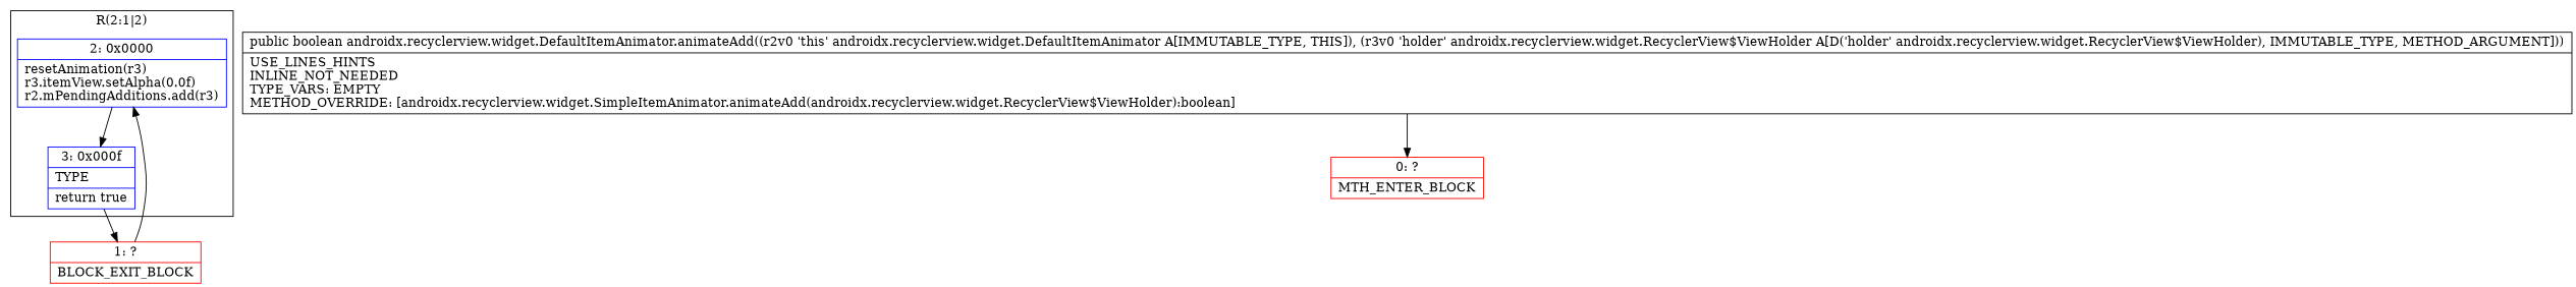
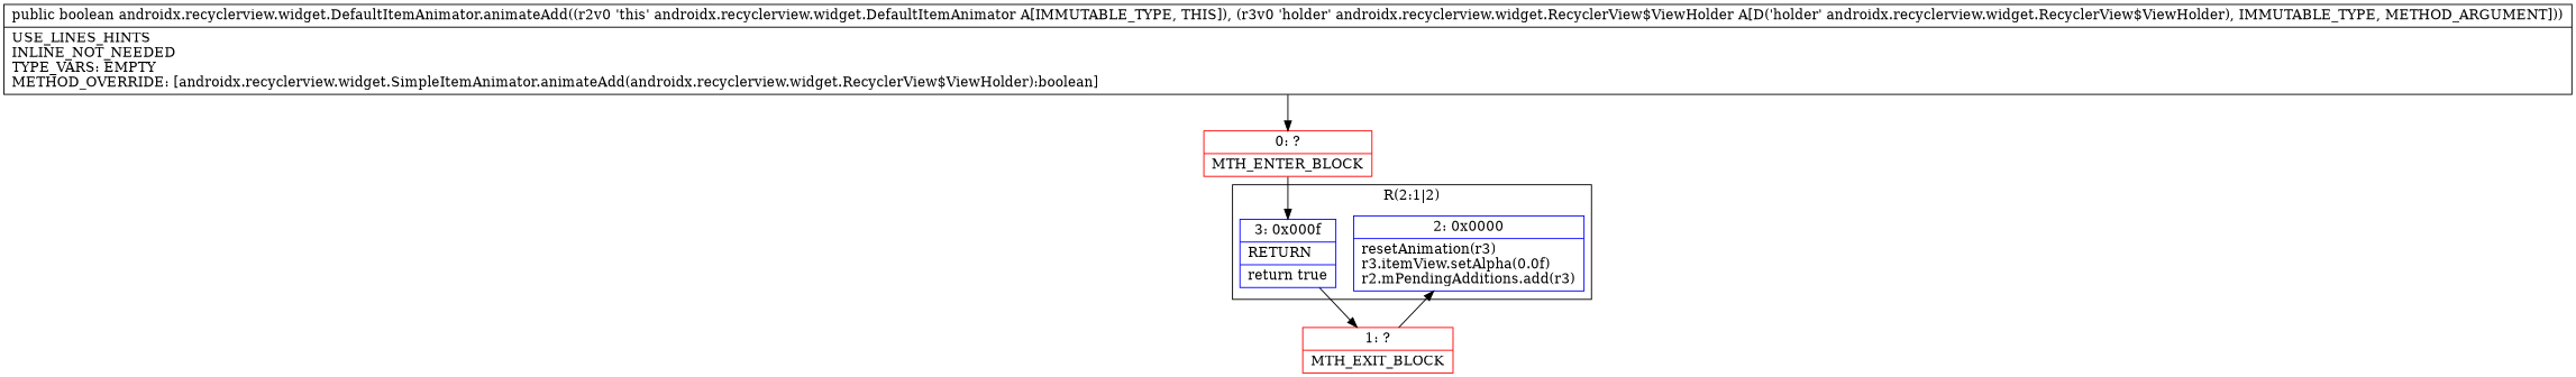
  digraph {
    node [color=blue shape=record]
    n1 [label="{2\:\ 0x0000|resetAnimation(r3)\lr3.itemView.setAlpha(0.0f)\lr2.mPendingAdditions.add(r3)\l}"]
-   n2 [label="{3\:\ 0x000f|TYPE\l|return true\l}"]
-   n3 [color=red label="{1\:\ ?|BLOCK_EXIT_BLOCK\l}"]
+   n2 [label="{3\:\ 0x000f|RETURN\l|return true\l}"]
+   n3 [color=red label="{1\:\ ?|MTH_EXIT_BLOCK\l}"]
    n4 [color=red label="{0\:\ ?|MTH_ENTER_BLOCK\l}"]
    n5 [label="{public boolean androidx.recyclerview.widget.DefaultItemAnimator.animateAdd((r2v0 'this' androidx.recyclerview.widget.DefaultItemAnimator A[IMMUTABLE_TYPE, THIS]), (r3v0 'holder' androidx.recyclerview.widget.RecyclerView$ViewHolder A[D('holder' androidx.recyclerview.widget.RecyclerView$ViewHolder), IMMUTABLE_TYPE, METHOD_ARGUMENT]))  | USE_LINES_HINTS\lINLINE_NOT_NEEDED\lTYPE_VARS: EMPTY\lMETHOD_OVERRIDE: [androidx.recyclerview.widget.SimpleItemAnimator.animateAdd(androidx.recyclerview.widget.RecyclerView$ViewHolder):boolean]\l}" color=""]
    subgraph cluster_1 {
      label="R(2:1|2)"
      n1
      n2
    }
-   n1 -> n2
+   n4 -> n2
    n2 -> n3
    n3 -> n1
    n5 -> n4
  }
